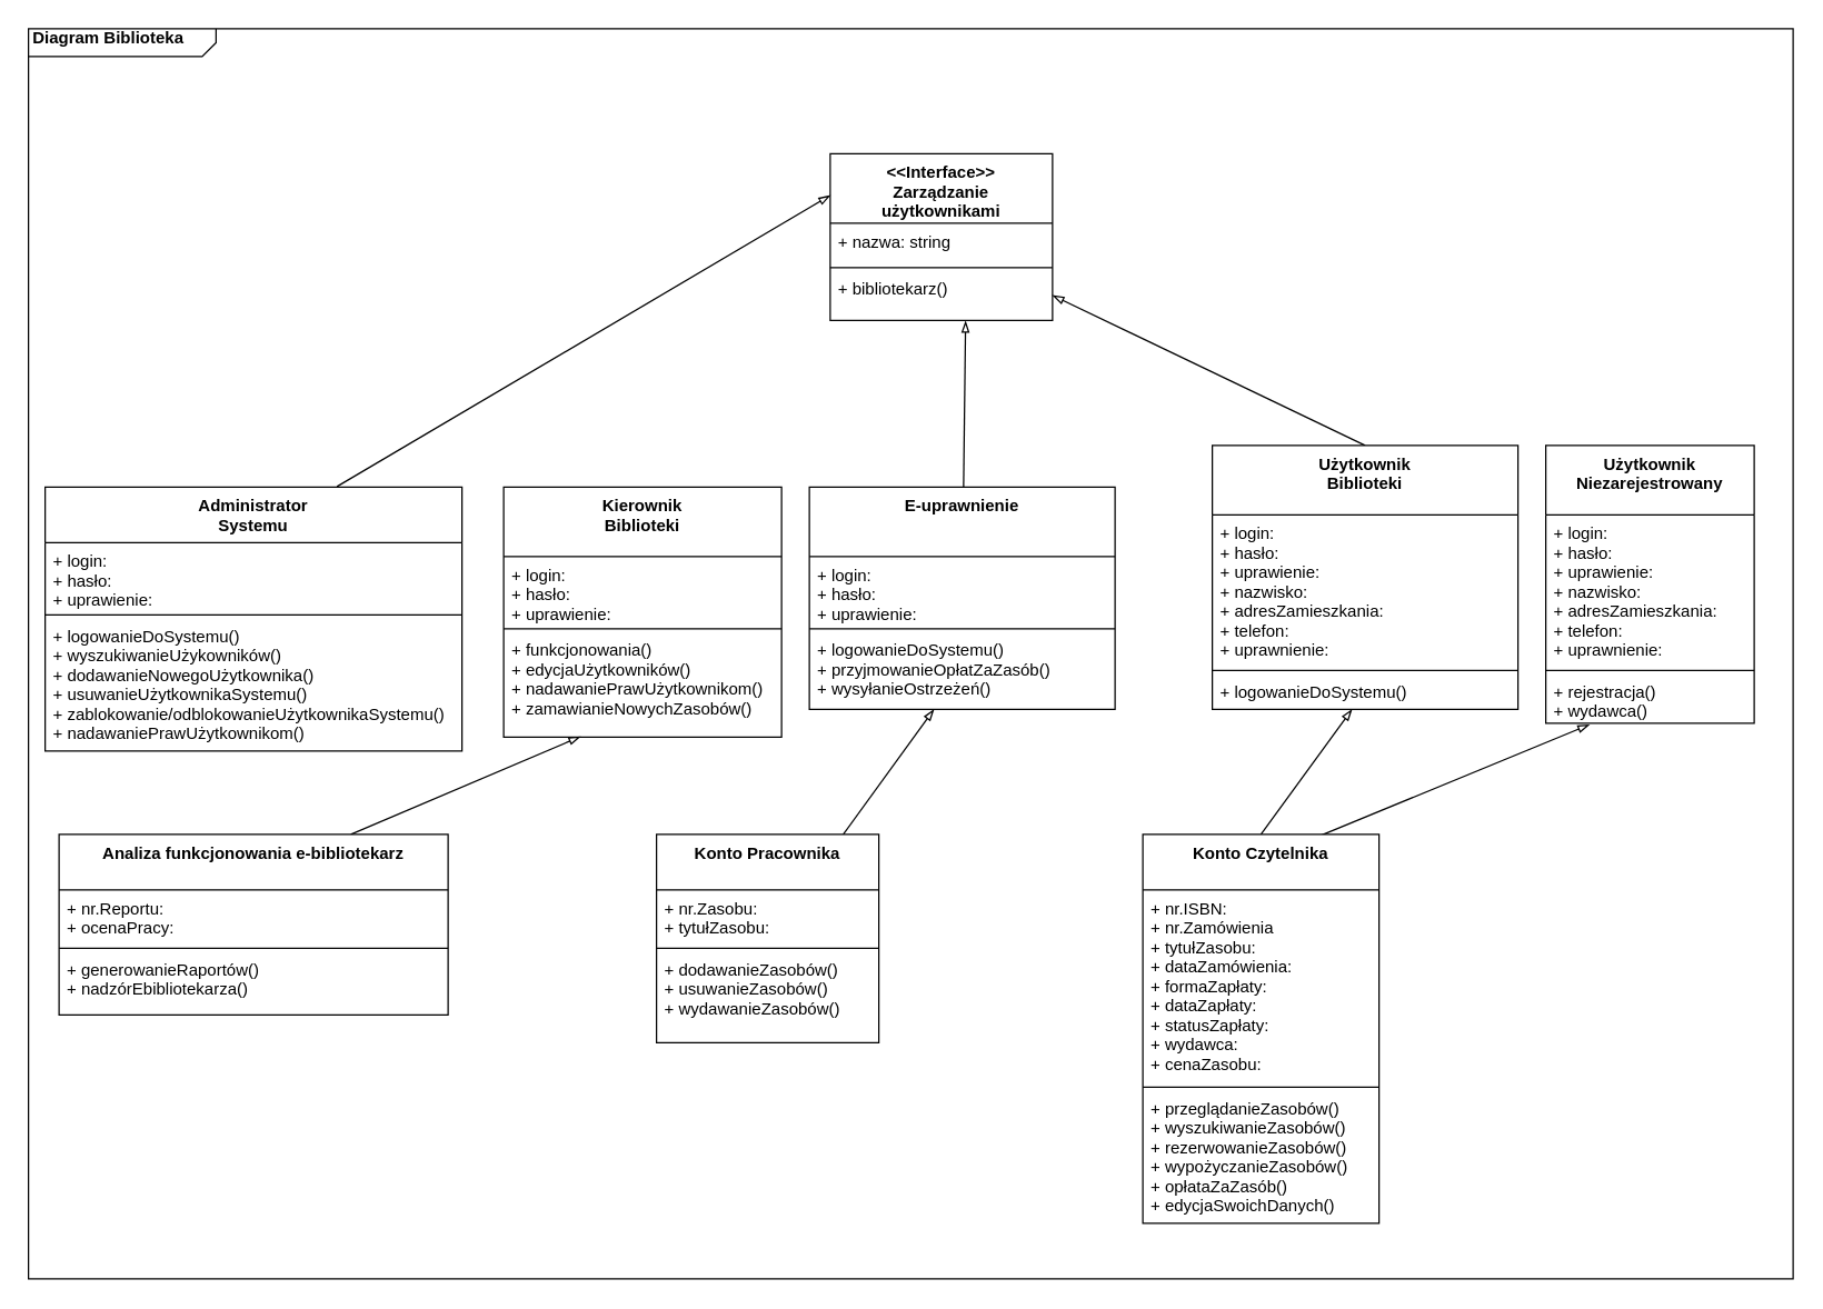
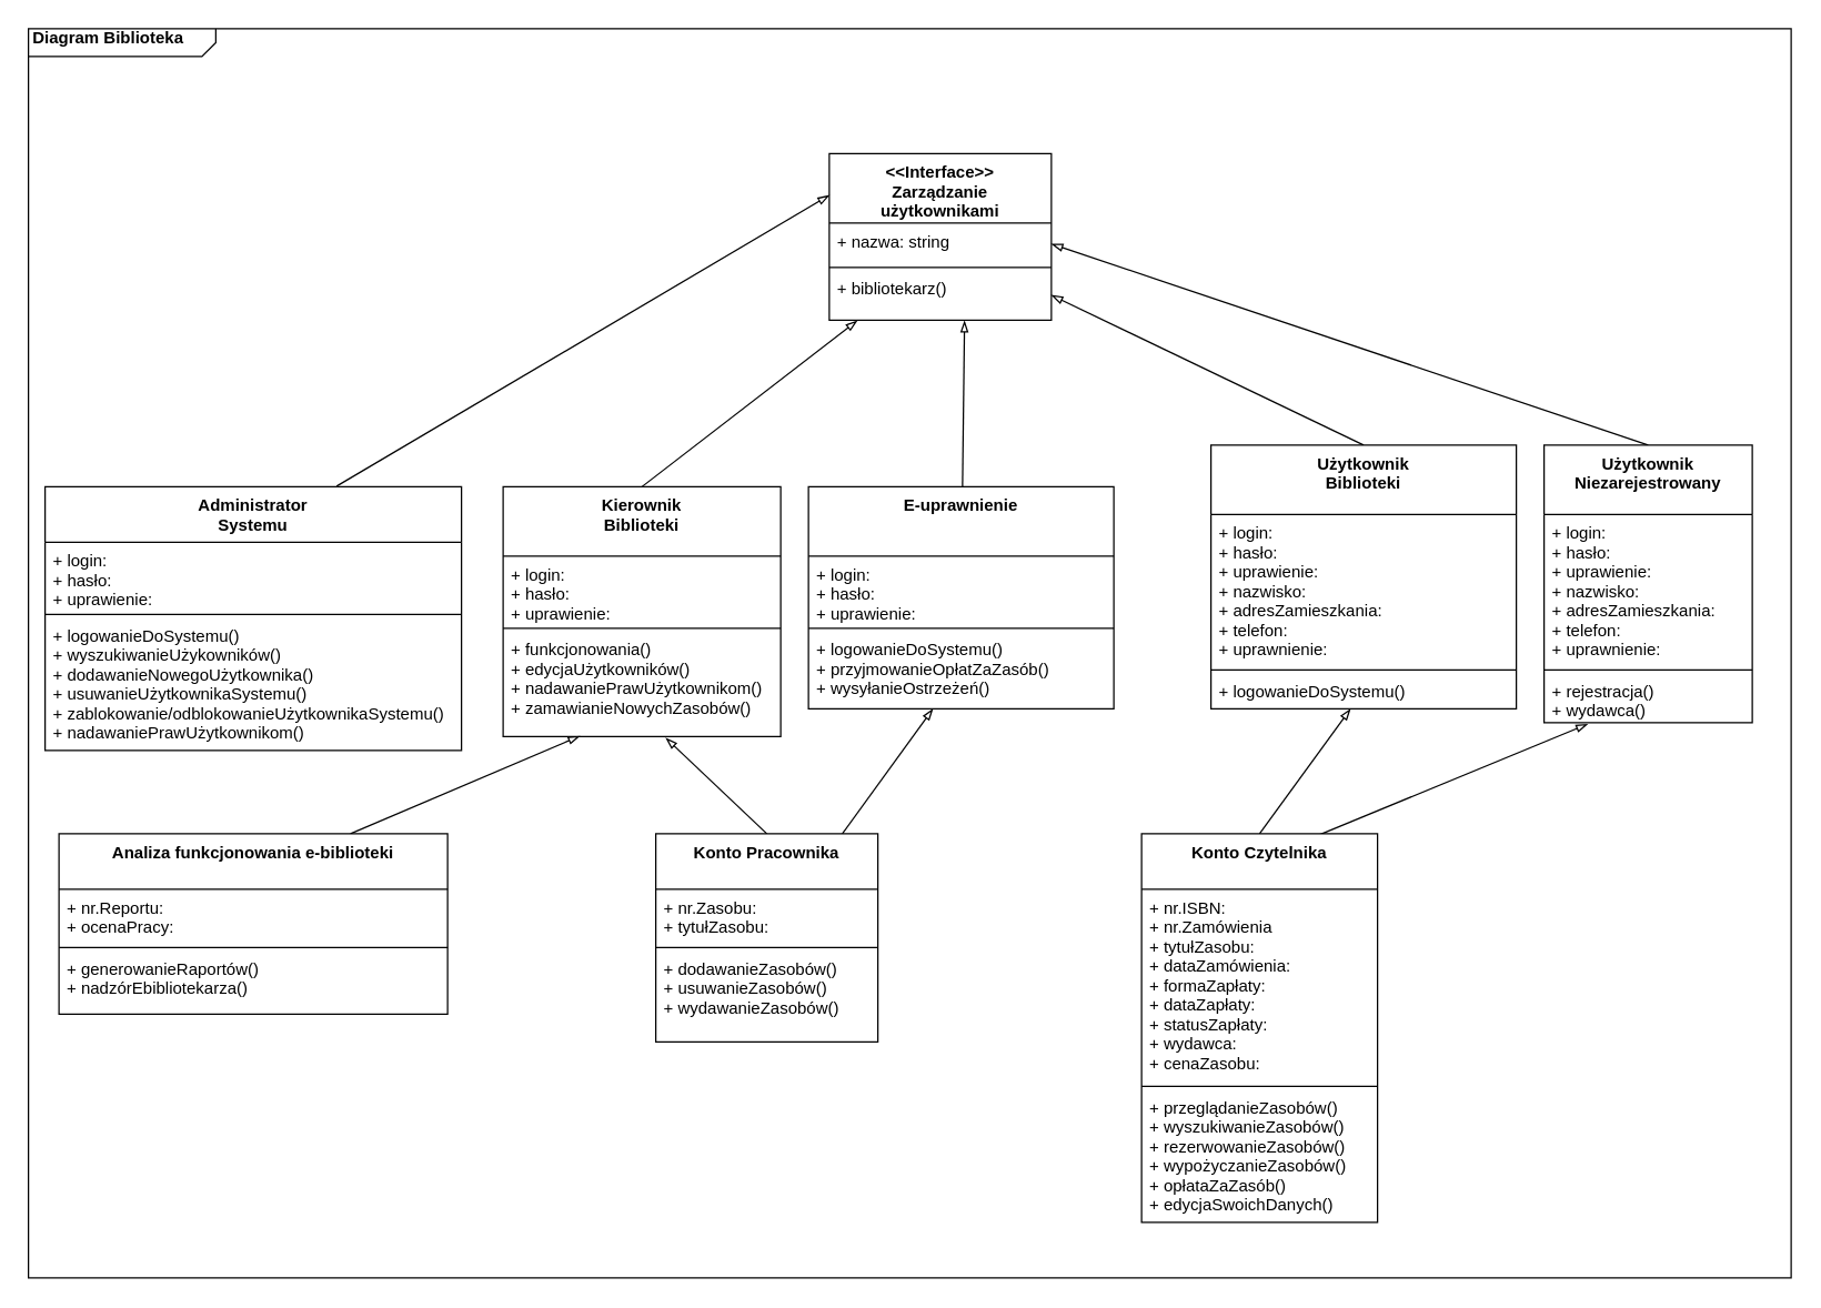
  <mxCell id="0" />
  <mxCell id="1" parent="0" />
  <mxCell id="2" value="&lt;b&gt;&amp;nbsp;Diagram Biblioteka&lt;/b&gt;" style="html=1;shape=mxgraph.sysml.package;xSize=90;align=left;spacingLeft=10;overflow=fill;strokeWidth=1;recursiveResize=0;labelX=135.71;" vertex="1" parent="1"><mxGeometry x="20" y="20" width="1270" height="900" as="geometry" /></mxCell>
+ <mxCell id="3" style="rounded=0;orthogonalLoop=1;jettySize=auto;html=1;exitX=0.5;exitY=0;exitDx=0;exitDy=0;entryX=0.126;entryY=1.009;entryDx=0;entryDy=0;entryPerimeter=0;endArrow=blockThin;endFill=0;" edge="1" parent="1" source="4" target="15"><mxGeometry relative="1" as="geometry" /></mxCell>
  <mxCell id="4" value="Kierownik&#10;Biblioteki" style="swimlane;fontStyle=1;align=center;verticalAlign=top;childLayout=stackLayout;horizontal=1;startSize=50;horizontalStack=0;resizeParent=1;resizeParentMax=0;resizeLast=0;collapsible=1;marginBottom=0;" parent="1" vertex="1"><mxGeometry x="362" y="350" width="200" height="180" as="geometry" /></mxCell>
  <mxCell id="5" value="+ login:&#10;+ hasło:&#10;+ uprawienie:" style="text;strokeColor=none;fillColor=none;align=left;verticalAlign=top;spacingLeft=4;spacingRight=4;overflow=hidden;rotatable=0;points=[[0,0.5],[1,0.5]];portConstraint=eastwest;" parent="4" vertex="1"><mxGeometry y="50" width="200" height="50" as="geometry" /></mxCell>
  <mxCell id="6" value="" style="line;strokeWidth=1;fillColor=none;align=left;verticalAlign=middle;spacingTop=-1;spacingLeft=3;spacingRight=3;rotatable=0;labelPosition=right;points=[];portConstraint=eastwest;" parent="4" vertex="1"><mxGeometry y="100" width="200" height="4" as="geometry" /></mxCell>
  <mxCell id="7" value="+ funkcjonowania()&#10;+ edycjaUżytkowników()&#10;+ nadawaniePrawUżytkownikom()&#10;+ zamawianieNowychZasobów()" style="text;strokeColor=none;fillColor=none;align=left;verticalAlign=top;spacingLeft=4;spacingRight=4;overflow=hidden;rotatable=0;points=[[0,0.5],[1,0.5]];portConstraint=eastwest;" parent="4" vertex="1"><mxGeometry y="104" width="200" height="76" as="geometry" /></mxCell>
  <mxCell id="8" value="Administrator&#10;Systemu" style="swimlane;fontStyle=1;align=center;verticalAlign=top;childLayout=stackLayout;horizontal=1;startSize=40;horizontalStack=0;resizeParent=1;resizeParentMax=0;resizeLast=0;collapsible=1;marginBottom=0;" parent="1" vertex="1"><mxGeometry x="32" y="350" width="300" height="190" as="geometry" /></mxCell>
  <mxCell id="9" value="+ login:&#10;+ hasło:&#10;+ uprawienie:" style="text;strokeColor=none;fillColor=none;align=left;verticalAlign=top;spacingLeft=4;spacingRight=4;overflow=hidden;rotatable=0;points=[[0,0.5],[1,0.5]];portConstraint=eastwest;" parent="8" vertex="1"><mxGeometry y="40" width="300" height="50" as="geometry" /></mxCell>
  <mxCell id="10" value="" style="line;strokeWidth=1;fillColor=none;align=left;verticalAlign=middle;spacingTop=-1;spacingLeft=3;spacingRight=3;rotatable=0;labelPosition=right;points=[];portConstraint=eastwest;" parent="8" vertex="1"><mxGeometry y="90" width="300" height="4" as="geometry" /></mxCell>
  <mxCell id="11" value="+ logowanieDoSystemu()&#10;+ wyszukiwanieUżykowników()&#10;+ dodawanieNowegoUżytkownika()&#10;+ usuwanieUżytkownikaSystemu()&#10;+ zablokowanie/odblokowanieUżytkownikaSystemu()&#10;+ nadawaniePrawUżytkownikom()" style="text;strokeColor=none;fillColor=none;align=left;verticalAlign=top;spacingLeft=4;spacingRight=4;overflow=hidden;rotatable=0;points=[[0,0.5],[1,0.5]];portConstraint=eastwest;" parent="8" vertex="1"><mxGeometry y="94" width="300" height="96" as="geometry" /></mxCell>
  <mxCell id="12" value="&lt;&lt;Interface&gt;&gt;&#10;Zarządzanie&#10;użytkownikami" style="swimlane;fontStyle=1;align=center;verticalAlign=top;childLayout=stackLayout;horizontal=1;startSize=50;horizontalStack=0;resizeParent=1;resizeParentMax=0;resizeLast=0;collapsible=1;marginBottom=0;" vertex="1" parent="1"><mxGeometry x="597" y="110" width="160" height="120" as="geometry" /></mxCell>
  <mxCell id="13" value="+ nazwa: string" style="text;strokeColor=none;fillColor=none;align=left;verticalAlign=top;spacingLeft=4;spacingRight=4;overflow=hidden;rotatable=0;points=[[0,0.5],[1,0.5]];portConstraint=eastwest;" vertex="1" parent="12"><mxGeometry y="50" width="160" height="30" as="geometry" /></mxCell>
  <mxCell id="14" value="" style="line;strokeWidth=1;fillColor=none;align=left;verticalAlign=middle;spacingTop=-1;spacingLeft=3;spacingRight=3;rotatable=0;labelPosition=right;points=[];portConstraint=eastwest;" vertex="1" parent="12"><mxGeometry y="80" width="160" height="4" as="geometry" /></mxCell>
  <mxCell id="15" value="+ bibliotekarz()" style="text;strokeColor=none;fillColor=none;align=left;verticalAlign=top;spacingLeft=4;spacingRight=4;overflow=hidden;rotatable=0;points=[[0,0.5],[1,0.5]];portConstraint=eastwest;" vertex="1" parent="12"><mxGeometry y="84" width="160" height="36" as="geometry" /></mxCell>
+ <mxCell id="16" style="edgeStyle=none;rounded=0;orthogonalLoop=1;jettySize=auto;html=1;exitX=0.5;exitY=0;exitDx=0;exitDy=0;entryX=1;entryY=0.5;entryDx=0;entryDy=0;endArrow=blockThin;endFill=0;" edge="1" parent="1" source="17" target="13"><mxGeometry relative="1" as="geometry" /></mxCell>
  <mxCell id="17" value="Użytkownik&#10;Niezarejestrowany" style="swimlane;fontStyle=1;align=center;verticalAlign=top;childLayout=stackLayout;horizontal=1;startSize=50;horizontalStack=0;resizeParent=1;resizeParentMax=0;resizeLast=0;collapsible=1;marginBottom=0;" vertex="1" parent="1"><mxGeometry x="1112" y="320" width="150" height="200" as="geometry" /></mxCell>
  <mxCell id="18" value="+ login:&#10;+ hasło:&#10;+ uprawienie:&#10;+ nazwisko:&#10;+ adresZamieszkania:&#10;+ telefon:&#10;+ uprawnienie:" style="text;strokeColor=none;fillColor=none;align=left;verticalAlign=top;spacingLeft=4;spacingRight=4;overflow=hidden;rotatable=0;points=[[0,0.5],[1,0.5]];portConstraint=eastwest;" vertex="1" parent="17"><mxGeometry y="50" width="150" height="110" as="geometry" /></mxCell>
  <mxCell id="19" value="" style="line;strokeWidth=1;fillColor=none;align=left;verticalAlign=middle;spacingTop=-1;spacingLeft=3;spacingRight=3;rotatable=0;labelPosition=right;points=[];portConstraint=eastwest;" vertex="1" parent="17"><mxGeometry y="160" width="150" height="4" as="geometry" /></mxCell>
  <mxCell id="20" value="+ rejestracja()&#10;+ wydawca()" style="text;strokeColor=none;fillColor=none;align=left;verticalAlign=top;spacingLeft=4;spacingRight=4;overflow=hidden;rotatable=0;points=[[0,0.5],[1,0.5]];portConstraint=eastwest;" vertex="1" parent="17"><mxGeometry y="164" width="150" height="36" as="geometry" /></mxCell>
+ <mxCell id="21" style="edgeStyle=none;rounded=0;orthogonalLoop=1;jettySize=auto;html=1;exitX=0.5;exitY=0;exitDx=0;exitDy=0;entryX=0.586;entryY=1.013;entryDx=0;entryDy=0;entryPerimeter=0;endArrow=blockThin;endFill=0;" edge="1" parent="1" source="23" target="7"><mxGeometry relative="1" as="geometry" /></mxCell>
  <mxCell id="22" style="edgeStyle=none;rounded=0;orthogonalLoop=1;jettySize=auto;html=1;endArrow=blockThin;endFill=0;" edge="1" parent="1" source="23" target="47"><mxGeometry relative="1" as="geometry" /></mxCell>
  <mxCell id="23" value="Konto Pracownika" style="swimlane;fontStyle=1;align=center;verticalAlign=top;childLayout=stackLayout;horizontal=1;startSize=40;horizontalStack=0;resizeParent=1;resizeParentMax=0;resizeLast=0;collapsible=1;marginBottom=0;" vertex="1" parent="1"><mxGeometry x="472" y="600" width="160" height="150" as="geometry" /></mxCell>
  <mxCell id="24" value="+ nr.Zasobu:&#10;+ tytułZasobu:" style="text;strokeColor=none;fillColor=none;align=left;verticalAlign=top;spacingLeft=4;spacingRight=4;overflow=hidden;rotatable=0;points=[[0,0.5],[1,0.5]];portConstraint=eastwest;" vertex="1" parent="23"><mxGeometry y="40" width="160" height="40" as="geometry" /></mxCell>
  <mxCell id="25" value="" style="line;strokeWidth=1;fillColor=none;align=left;verticalAlign=middle;spacingTop=-1;spacingLeft=3;spacingRight=3;rotatable=0;labelPosition=right;points=[];portConstraint=eastwest;" vertex="1" parent="23"><mxGeometry y="80" width="160" height="4" as="geometry" /></mxCell>
  <mxCell id="26" value="+ dodawanieZasobów()&#10;+ usuwanieZasobów()&#10;+ wydawanieZasobów()" style="text;strokeColor=none;fillColor=none;align=left;verticalAlign=top;spacingLeft=4;spacingRight=4;overflow=hidden;rotatable=0;points=[[0,0.5],[1,0.5]];portConstraint=eastwest;" vertex="1" parent="23"><mxGeometry y="84" width="160" height="66" as="geometry" /></mxCell>
  <mxCell id="27" style="edgeStyle=none;rounded=0;orthogonalLoop=1;jettySize=auto;html=1;exitX=0.75;exitY=0;exitDx=0;exitDy=0;entryX=0.276;entryY=0.995;entryDx=0;entryDy=0;entryPerimeter=0;endArrow=blockThin;endFill=0;" edge="1" parent="1" source="28" target="7"><mxGeometry relative="1" as="geometry" /></mxCell>
- <mxCell id="28" value="Analiza funkcjonowania e-bibliotekarz" style="swimlane;fontStyle=1;align=center;verticalAlign=top;childLayout=stackLayout;horizontal=1;startSize=40;horizontalStack=0;resizeParent=1;resizeParentMax=0;resizeLast=0;collapsible=1;marginBottom=0;" vertex="1" parent="1"><mxGeometry x="42" y="600" width="280" height="130" as="geometry" /></mxCell>
+ <mxCell id="28" value="Analiza funkcjonowania e-biblioteki" style="swimlane;fontStyle=1;align=center;verticalAlign=top;childLayout=stackLayout;horizontal=1;startSize=40;horizontalStack=0;resizeParent=1;resizeParentMax=0;resizeLast=0;collapsible=1;marginBottom=0;" vertex="1" parent="1"><mxGeometry x="42" y="600" width="280" height="130" as="geometry" /></mxCell>
  <mxCell id="29" value="+ nr.Reportu:&#10;+ ocenaPracy:" style="text;strokeColor=none;fillColor=none;align=left;verticalAlign=top;spacingLeft=4;spacingRight=4;overflow=hidden;rotatable=0;points=[[0,0.5],[1,0.5]];portConstraint=eastwest;" vertex="1" parent="28"><mxGeometry y="40" width="280" height="40" as="geometry" /></mxCell>
  <mxCell id="30" value="" style="line;strokeWidth=1;fillColor=none;align=left;verticalAlign=middle;spacingTop=-1;spacingLeft=3;spacingRight=3;rotatable=0;labelPosition=right;points=[];portConstraint=eastwest;" vertex="1" parent="28"><mxGeometry y="80" width="280" height="4" as="geometry" /></mxCell>
  <mxCell id="31" value="+ generowanieRaportów()&#10;+ nadzórEbibliotekarza()" style="text;strokeColor=none;fillColor=none;align=left;verticalAlign=top;spacingLeft=4;spacingRight=4;overflow=hidden;rotatable=0;points=[[0,0.5],[1,0.5]];portConstraint=eastwest;" vertex="1" parent="28"><mxGeometry y="84" width="280" height="46" as="geometry" /></mxCell>
  <mxCell id="32" style="edgeStyle=none;rounded=0;orthogonalLoop=1;jettySize=auto;html=1;exitX=0.5;exitY=0;exitDx=0;exitDy=0;endArrow=blockThin;endFill=0;" edge="1" parent="1" source="34" target="42"><mxGeometry relative="1" as="geometry" /></mxCell>
  <mxCell id="33" value="" style="edgeStyle=none;rounded=0;orthogonalLoop=1;jettySize=auto;html=1;exitX=0.75;exitY=0;exitDx=0;exitDy=0;endArrow=blockThin;endFill=0;" edge="1" parent="1"><mxGeometry relative="1" as="geometry"><mxPoint x="949.5" y="601" as="sourcePoint" /><mxPoint x="1143.378" y="521" as="targetPoint" /></mxGeometry></mxCell>
  <mxCell id="34" value="Konto Czytelnika" style="swimlane;fontStyle=1;align=center;verticalAlign=top;childLayout=stackLayout;horizontal=1;startSize=40;horizontalStack=0;resizeParent=1;resizeParentMax=0;resizeLast=0;collapsible=1;marginBottom=0;" vertex="1" parent="1"><mxGeometry x="822" y="600" width="170" height="280" as="geometry" /></mxCell>
  <mxCell id="35" value="+ nr.ISBN:&#10;+ nr.Zamówienia&#10;+ tytułZasobu:&#10;+ dataZamówienia:&#10;+ formaZapłaty:&#10;+ dataZapłaty:&#10;+ statusZapłaty:&#10;+ wydawca:&#10;+ cenaZasobu:&#10;&#10;" style="text;strokeColor=none;fillColor=none;align=left;verticalAlign=top;spacingLeft=4;spacingRight=4;overflow=hidden;rotatable=0;points=[[0,0.5],[1,0.5]];portConstraint=eastwest;" vertex="1" parent="34"><mxGeometry y="40" width="170" height="140" as="geometry" /></mxCell>
  <mxCell id="36" value="" style="line;strokeWidth=1;fillColor=none;align=left;verticalAlign=middle;spacingTop=-1;spacingLeft=3;spacingRight=3;rotatable=0;labelPosition=right;points=[];portConstraint=eastwest;" vertex="1" parent="34"><mxGeometry y="180" width="170" height="4" as="geometry" /></mxCell>
  <mxCell id="37" value="+ przeglądanieZasobów()&#10;+ wyszukiwanieZasobów()&#10;+ rezerwowanieZasobów()&#10;+ wypożyczanieZasobów()&#10;+ opłataZaZasób()&#10;+ edycjaSwoichDanych()" style="text;strokeColor=none;fillColor=none;align=left;verticalAlign=top;spacingLeft=4;spacingRight=4;overflow=hidden;rotatable=0;points=[[0,0.5],[1,0.5]];portConstraint=eastwest;" vertex="1" parent="34"><mxGeometry y="184" width="170" height="96" as="geometry" /></mxCell>
  <mxCell id="38" style="edgeStyle=none;rounded=0;orthogonalLoop=1;jettySize=auto;html=1;exitX=0.5;exitY=0;exitDx=0;exitDy=0;entryX=1;entryY=0.5;entryDx=0;entryDy=0;endArrow=blockThin;endFill=0;" edge="1" parent="1" source="39" target="15"><mxGeometry relative="1" as="geometry" /></mxCell>
  <mxCell id="39" value="Użytkownik&#10;Biblioteki" style="swimlane;fontStyle=1;align=center;verticalAlign=top;childLayout=stackLayout;horizontal=1;startSize=50;horizontalStack=0;resizeParent=1;resizeParentMax=0;resizeLast=0;collapsible=1;marginBottom=0;" vertex="1" parent="1"><mxGeometry x="872" y="320" width="220" height="190" as="geometry" /></mxCell>
  <mxCell id="40" value="+ login:&#10;+ hasło:&#10;+ uprawienie:&#10;+ nazwisko:&#10;+ adresZamieszkania:&#10;+ telefon:&#10;+ uprawnienie:" style="text;strokeColor=none;fillColor=none;align=left;verticalAlign=top;spacingLeft=4;spacingRight=4;overflow=hidden;rotatable=0;points=[[0,0.5],[1,0.5]];portConstraint=eastwest;" vertex="1" parent="39"><mxGeometry y="50" width="220" height="110" as="geometry" /></mxCell>
  <mxCell id="41" value="" style="line;strokeWidth=1;fillColor=none;align=left;verticalAlign=middle;spacingTop=-1;spacingLeft=3;spacingRight=3;rotatable=0;labelPosition=right;points=[];portConstraint=eastwest;" vertex="1" parent="39"><mxGeometry y="160" width="220" height="4" as="geometry" /></mxCell>
  <mxCell id="42" value="+ logowanieDoSystemu()" style="text;strokeColor=none;fillColor=none;align=left;verticalAlign=top;spacingLeft=4;spacingRight=4;overflow=hidden;rotatable=0;points=[[0,0.5],[1,0.5]];portConstraint=eastwest;" vertex="1" parent="39"><mxGeometry y="164" width="220" height="26" as="geometry" /></mxCell>
  <mxCell id="43" style="edgeStyle=none;rounded=0;orthogonalLoop=1;jettySize=auto;html=1;entryX=0.609;entryY=1.009;entryDx=0;entryDy=0;entryPerimeter=0;endArrow=blockThin;endFill=0;" edge="1" parent="1" source="44" target="15"><mxGeometry relative="1" as="geometry" /></mxCell>
  <mxCell id="44" value="E-uprawnienie" style="swimlane;fontStyle=1;align=center;verticalAlign=top;childLayout=stackLayout;horizontal=1;startSize=50;horizontalStack=0;resizeParent=1;resizeParentMax=0;resizeLast=0;collapsible=1;marginBottom=0;" vertex="1" parent="1"><mxGeometry x="582" y="350" width="220" height="160" as="geometry" /></mxCell>
  <mxCell id="45" value="+ login:&#10;+ hasło:&#10;+ uprawienie:" style="text;strokeColor=none;fillColor=none;align=left;verticalAlign=top;spacingLeft=4;spacingRight=4;overflow=hidden;rotatable=0;points=[[0,0.5],[1,0.5]];portConstraint=eastwest;" vertex="1" parent="44"><mxGeometry y="50" width="220" height="50" as="geometry" /></mxCell>
  <mxCell id="46" value="" style="line;strokeWidth=1;fillColor=none;align=left;verticalAlign=middle;spacingTop=-1;spacingLeft=3;spacingRight=3;rotatable=0;labelPosition=right;points=[];portConstraint=eastwest;" vertex="1" parent="44"><mxGeometry y="100" width="220" height="4" as="geometry" /></mxCell>
  <mxCell id="47" value="+ logowanieDoSystemu()&#10;+ przyjmowanieOpłatZaZasób()&#10;+ wysyłanieOstrzeżeń()" style="text;strokeColor=none;fillColor=none;align=left;verticalAlign=top;spacingLeft=4;spacingRight=4;overflow=hidden;rotatable=0;points=[[0,0.5],[1,0.5]];portConstraint=eastwest;" vertex="1" parent="44"><mxGeometry y="104" width="220" height="56" as="geometry" /></mxCell>
  <mxCell id="48" style="rounded=0;orthogonalLoop=1;jettySize=auto;html=1;exitX=0.7;exitY=-0.002;exitDx=0;exitDy=0;endArrow=blockThin;endFill=0;exitPerimeter=0;entryX=0;entryY=0.25;entryDx=0;entryDy=0;" edge="1" parent="1" source="8" target="12"><mxGeometry relative="1" as="geometry"><mxPoint x="252" y="350" as="sourcePoint" /><mxPoint x="407" y="230" as="targetPoint" /></mxGeometry></mxCell>
